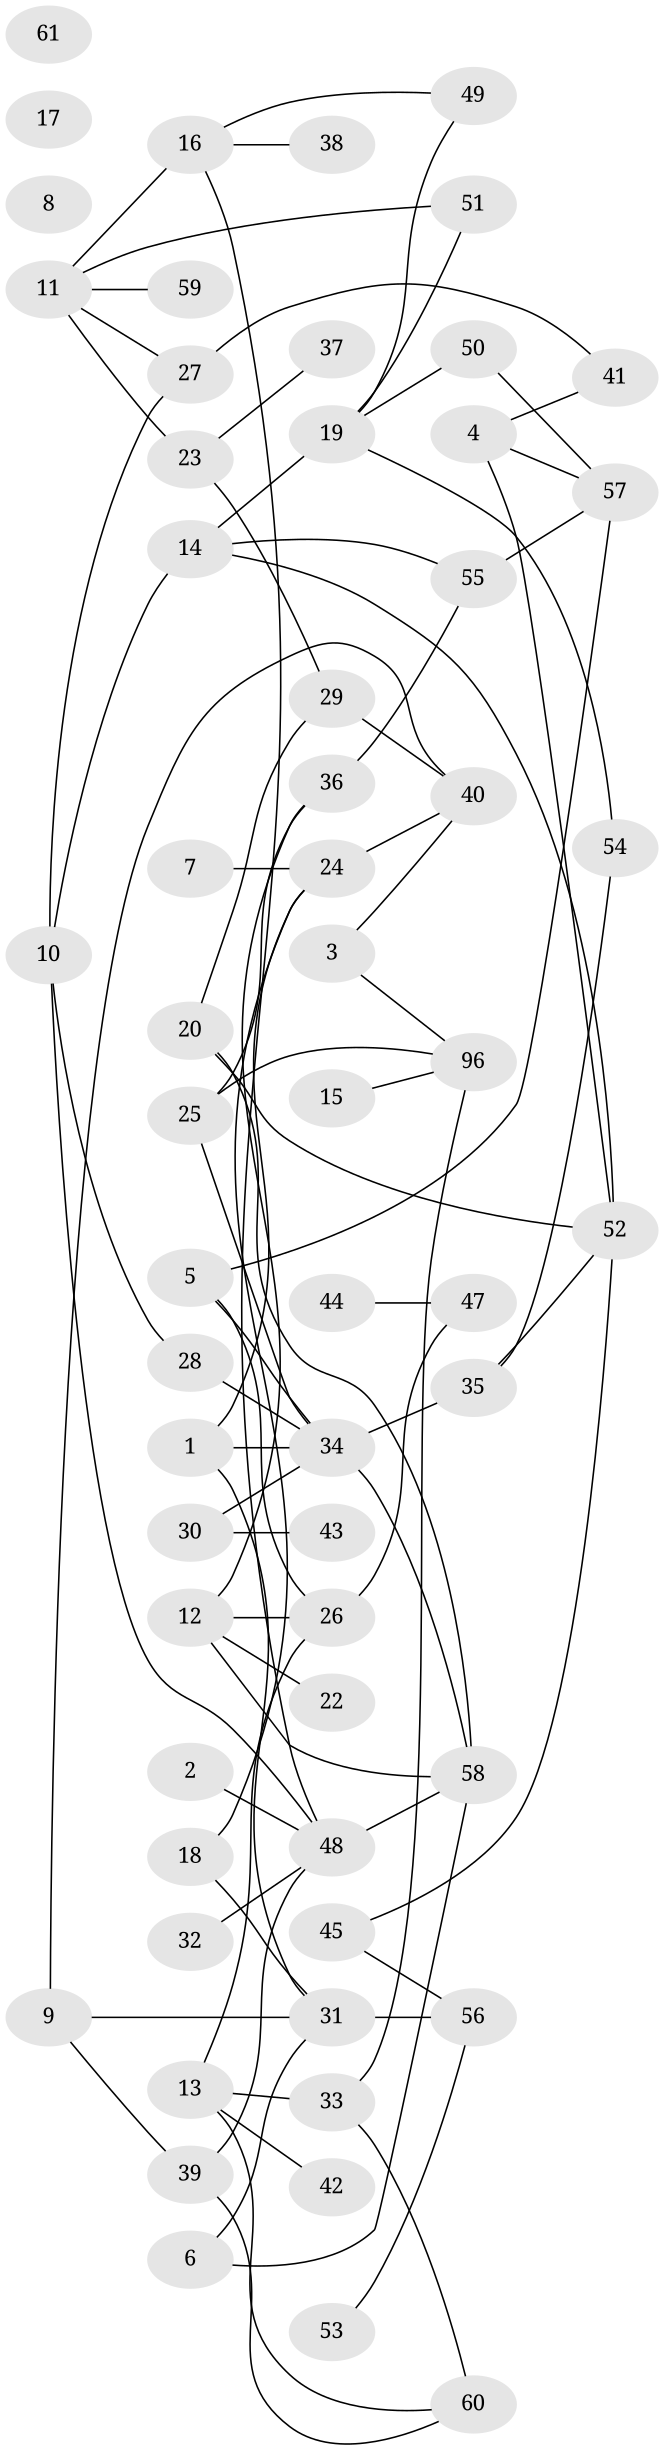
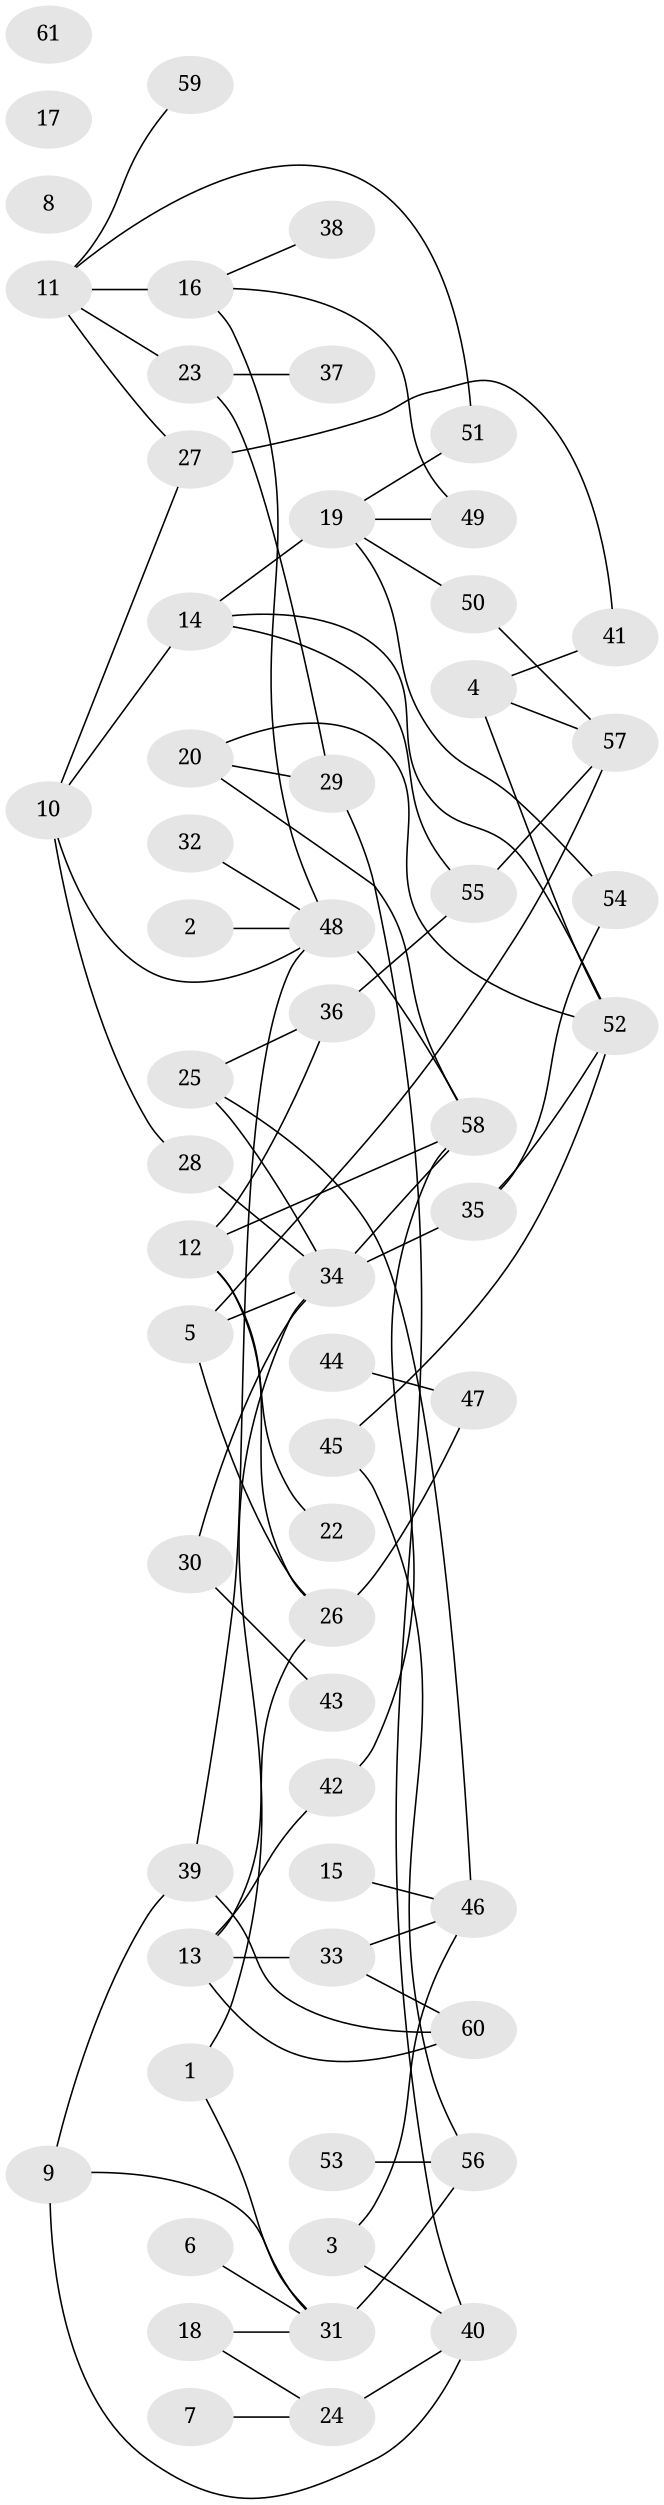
  graph {
    fontname="Noto Serif"
    rankdir=LR
    node [color=gray90 fontname="Noto Serif" style=filled]
    edge [fontname="Noto Serif"]
    1
    24
    31
    34
    40
    56
    58
    35
    2
    48
    3
-   46 [label=96]
+   46
    4
    41
    52
    57
    5
    26
    47
    6
    7
    8
    9
    39
    60
    10
    14
    27
    28
    19
    55
    11
    51
    16
    23
    59
    38
    49
    29
    37
    12
    22
    36
    13
    33
    42
    50
    54
    15
    17
    18
    20
    25
    30
    43
    32
    44
    45
    53
    61
-   1 -- 24
    1 -- 31
    1 -- 34
    24 -- 40
    31 -- 56
    34 -- 58
    34 -- 35
    35 -- 52
    35 -- 54
    2 -- 48
    48 -- 58
    3 -- 40
    3 -- 46
    4 -- 41
    4 -- 52
    4 -- 57
    5 -- 34
    5 -- 57
    5 -- 26
    26 -- 47
    6 -- 31
-   6 -- 58
+   42 -- 58
    7 -- 24
    9 -- 31
    9 -- 40
    9 -- 39
    39 -- 48
    39 -- 60
    10 -- 48
    10 -- 14
    10 -- 27
    10 -- 28
    14 -- 52
    14 -- 19
    14 -- 55
    27 -- 41
    28 -- 34
    19 -- 51
    19 -- 49
    19 -- 50
    19 -- 54
    55 -- 57
    11 -- 27
    11 -- 51
    11 -- 16
    11 -- 23
    11 -- 59
    16 -- 48
    16 -- 38
    16 -- 49
    23 -- 29
    23 -- 37
    29 -- 40
    12 -- 58
    12 -- 26
    12 -- 22
    12 -- 36
    36 -- 55
    13 -- 26
    13 -- 60
    13 -- 33
    13 -- 42
    33 -- 46
    33 -- 60
    50 -- 57
    15 -- 46
    18 -- 24
    18 -- 31
    20 -- 58
    20 -- 52
    20 -- 29
    25 -- 34
    25 -- 46
    25 -- 36
    30 -- 34
    30 -- 43
    32 -- 48
    44 -- 47
    45 -- 56
    45 -- 52
    53 -- 56
  }
